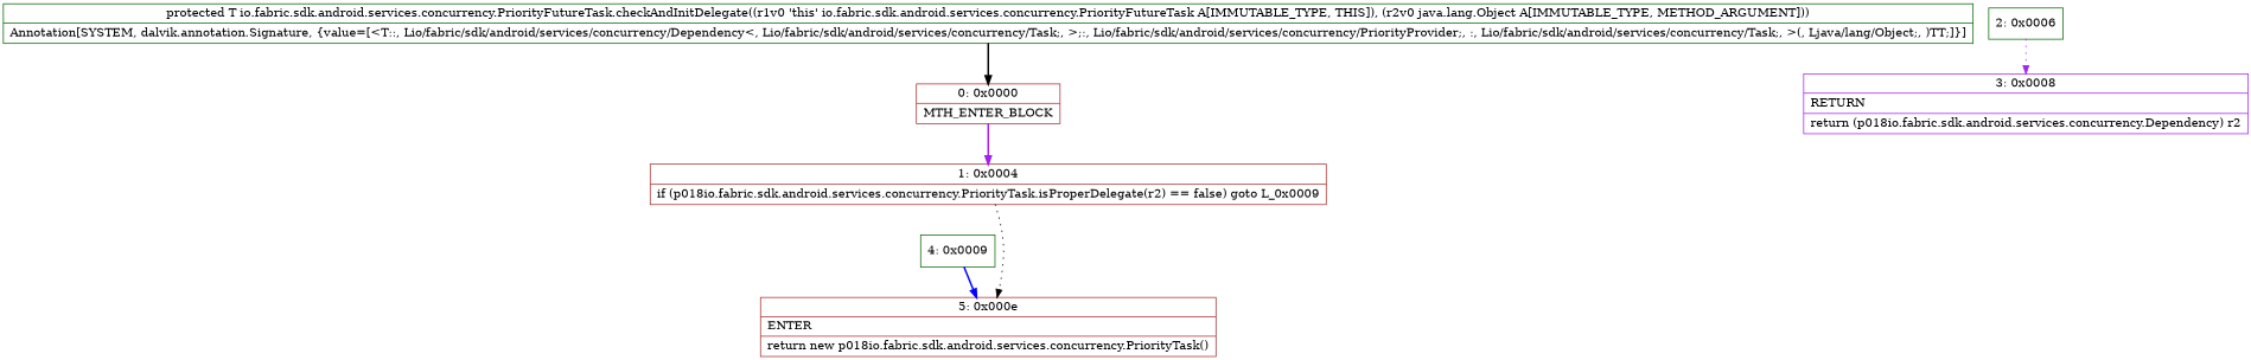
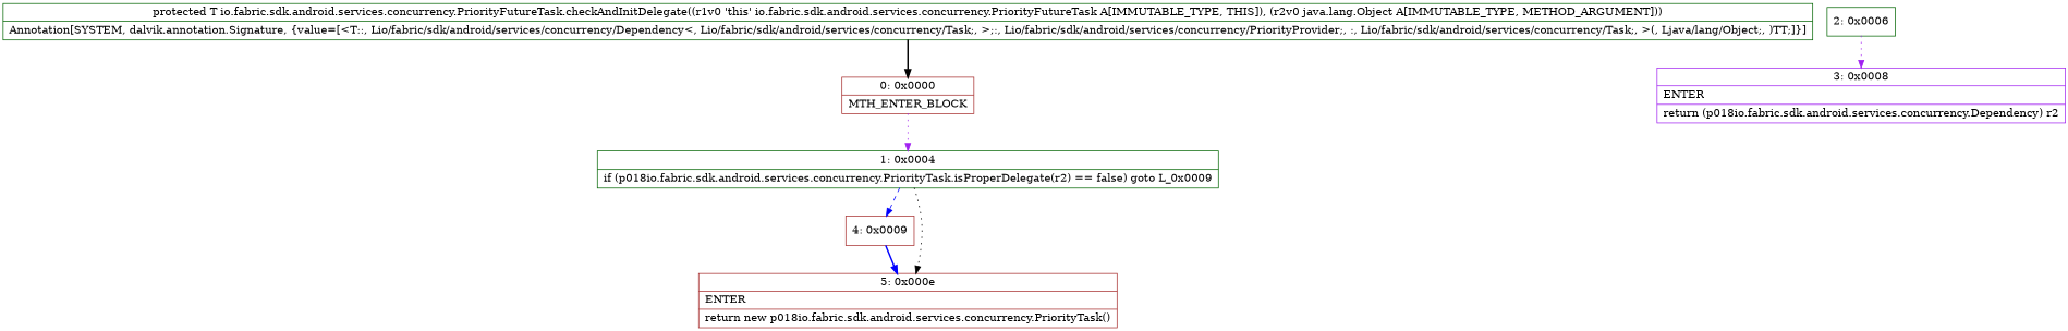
  digraph {
    node [color=brown shape=record]
    edge [color=purple style=bold]
    n1 [label="{0\:\ 0x0000|MTH_ENTER_BLOCK\l}"]
-   n2 [label="{1\:\ 0x0004|if (p018io.fabric.sdk.android.services.concurrency.PriorityTask.isProperDelegate(r2) == false) goto L_0x0009\l}"]
-   n3 [color=darkgreen label="{4\:\ 0x0009}"]
+   n2 [color=darkgreen label="{1\:\ 0x0004|if (p018io.fabric.sdk.android.services.concurrency.PriorityTask.isProperDelegate(r2) == false) goto L_0x0009\l}"]
+   n3 [label="{4\:\ 0x0009}"]
    n4 [label="{5\:\ 0x000e|ENTER\l|return new p018io.fabric.sdk.android.services.concurrency.PriorityTask()\l}"]
    n5 [color=darkgreen label="{2\:\ 0x0006}"]
-   n6 [color=purple label="{3\:\ 0x0008|RETURN\l|return (p018io.fabric.sdk.android.services.concurrency.Dependency) r2\l}"]
+   n6 [color=purple label="{3\:\ 0x0008|ENTER\l|return (p018io.fabric.sdk.android.services.concurrency.Dependency) r2\l}"]
    n7 [color=darkgreen label="{protected T io.fabric.sdk.android.services.concurrency.PriorityFutureTask.checkAndInitDelegate((r1v0 'this' io.fabric.sdk.android.services.concurrency.PriorityFutureTask A[IMMUTABLE_TYPE, THIS]), (r2v0 java.lang.Object A[IMMUTABLE_TYPE, METHOD_ARGUMENT]))  | Annotation[SYSTEM, dalvik.annotation.Signature, \{value=[\<T::, Lio\/fabric\/sdk\/android\/services\/concurrency\/Dependency\<, Lio\/fabric\/sdk\/android\/services\/concurrency\/Task;, \>;:, Lio\/fabric\/sdk\/android\/services\/concurrency\/PriorityProvider;, :, Lio\/fabric\/sdk\/android\/services\/concurrency\/Task;, \>(, Ljava\/lang\/Object;, )TT;]\}]\l}"]
-   n1 -> n2
+   n1 -> n2 [style=dotted]
+   n2 -> n3 [color=blue style=dashed]
    n2 -> n4 [color=black style=dotted]
    n3 -> n4 [color=blue]
    n5 -> n6 [style=dotted]
    n7 -> n1 [color=black]
  }
